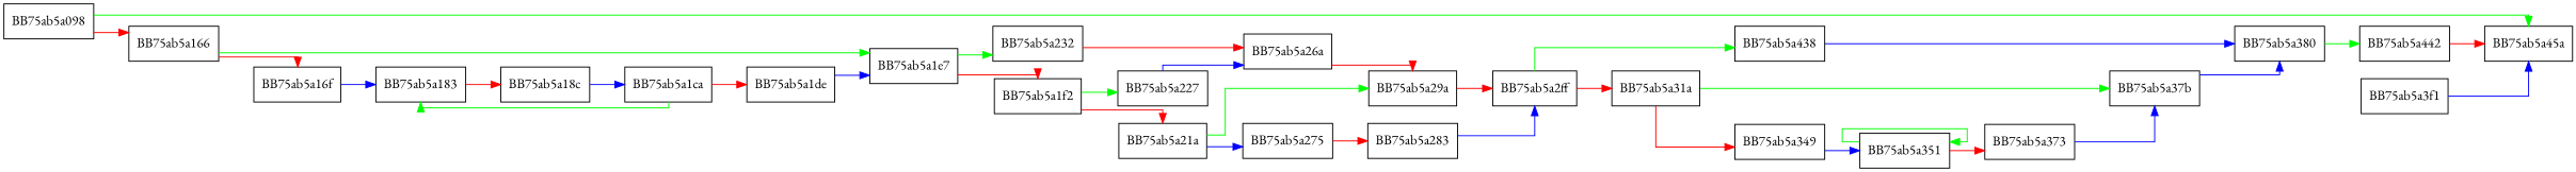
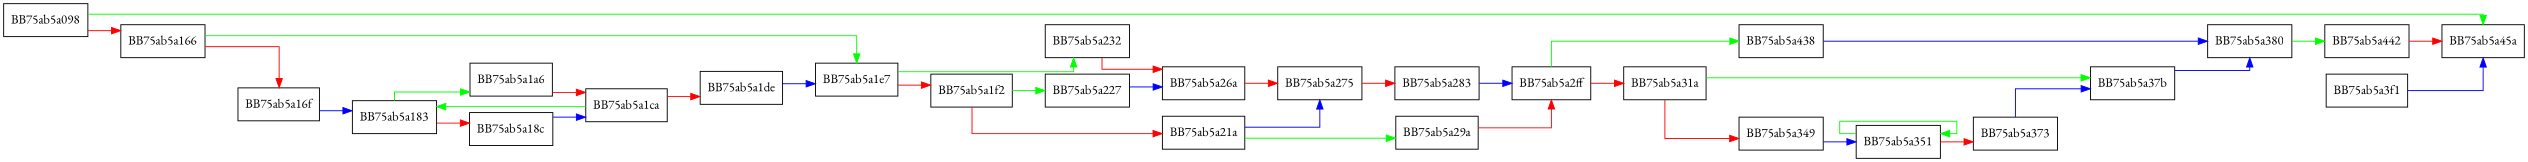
  digraph {
    fontname="EB Garamond"
    rankdir=LR
    splines=ortho
    node [fontname="EB Garamond" shape=box]
    edge [color=red fontname="EB Garamond"]
    n1 [label=BB75ab5a45a]
    BB75ab5a098
    BB75ab5a166
    BB75ab5a1e7
    BB75ab5a16f
    BB75ab5a232
    BB75ab5a1f2
    BB75ab5a183
    BB75ab5a26a
    BB75ab5a227
    BB75ab5a21a
+   BB75ab5a1a6
    BB75ab5a18c
    BB75ab5a1ca
    BB75ab5a1de
    BB75ab5a275
    BB75ab5a29a
    BB75ab5a283
    BB75ab5a2ff
    BB75ab5a438
    BB75ab5a31a
    BB75ab5a380
    BB75ab5a37b
    BB75ab5a349
    BB75ab5a442
    BB75ab5a351
    BB75ab5a373
    BB75ab5a3f1
    BB75ab5a098 -> n1 [color=green]
    BB75ab5a098 -> BB75ab5a166
    BB75ab5a166 -> BB75ab5a1e7 [color=green]
    BB75ab5a166 -> BB75ab5a16f
    BB75ab5a1e7 -> BB75ab5a232 [color=green]
    BB75ab5a1e7 -> BB75ab5a1f2
    BB75ab5a16f -> BB75ab5a183 [color=blue]
    BB75ab5a232 -> BB75ab5a26a
    BB75ab5a1f2 -> BB75ab5a227 [color=green]
    BB75ab5a1f2 -> BB75ab5a21a
+   BB75ab5a183 -> BB75ab5a1a6 [color=green]
    BB75ab5a183 -> BB75ab5a18c
-   BB75ab5a26a -> BB75ab5a29a
+   BB75ab5a26a -> BB75ab5a275
    BB75ab5a227 -> BB75ab5a26a [color=blue]
    BB75ab5a21a -> BB75ab5a275 [color=blue]
    BB75ab5a21a -> BB75ab5a29a [color=green]
+   BB75ab5a1a6 -> BB75ab5a1ca
    BB75ab5a18c -> BB75ab5a1ca [color=blue]
    BB75ab5a1ca -> BB75ab5a183 [color=green]
    BB75ab5a1ca -> BB75ab5a1de
    BB75ab5a1de -> BB75ab5a1e7 [color=blue]
    BB75ab5a275 -> BB75ab5a283
    BB75ab5a29a -> BB75ab5a2ff
    BB75ab5a283 -> BB75ab5a2ff [color=blue]
    BB75ab5a2ff -> BB75ab5a438 [color=green]
    BB75ab5a2ff -> BB75ab5a31a
    BB75ab5a438 -> BB75ab5a380 [color=blue]
    BB75ab5a31a -> BB75ab5a37b [color=green]
    BB75ab5a31a -> BB75ab5a349
    BB75ab5a380 -> BB75ab5a442 [color=green]
    BB75ab5a37b -> BB75ab5a380 [color=blue]
    BB75ab5a349 -> BB75ab5a351 [color=blue]
    BB75ab5a442 -> n1
    BB75ab5a351 -> BB75ab5a351 [color=green]
    BB75ab5a351 -> BB75ab5a373
    BB75ab5a373 -> BB75ab5a37b [color=blue]
    BB75ab5a3f1 -> n1 [color=blue]
  }
